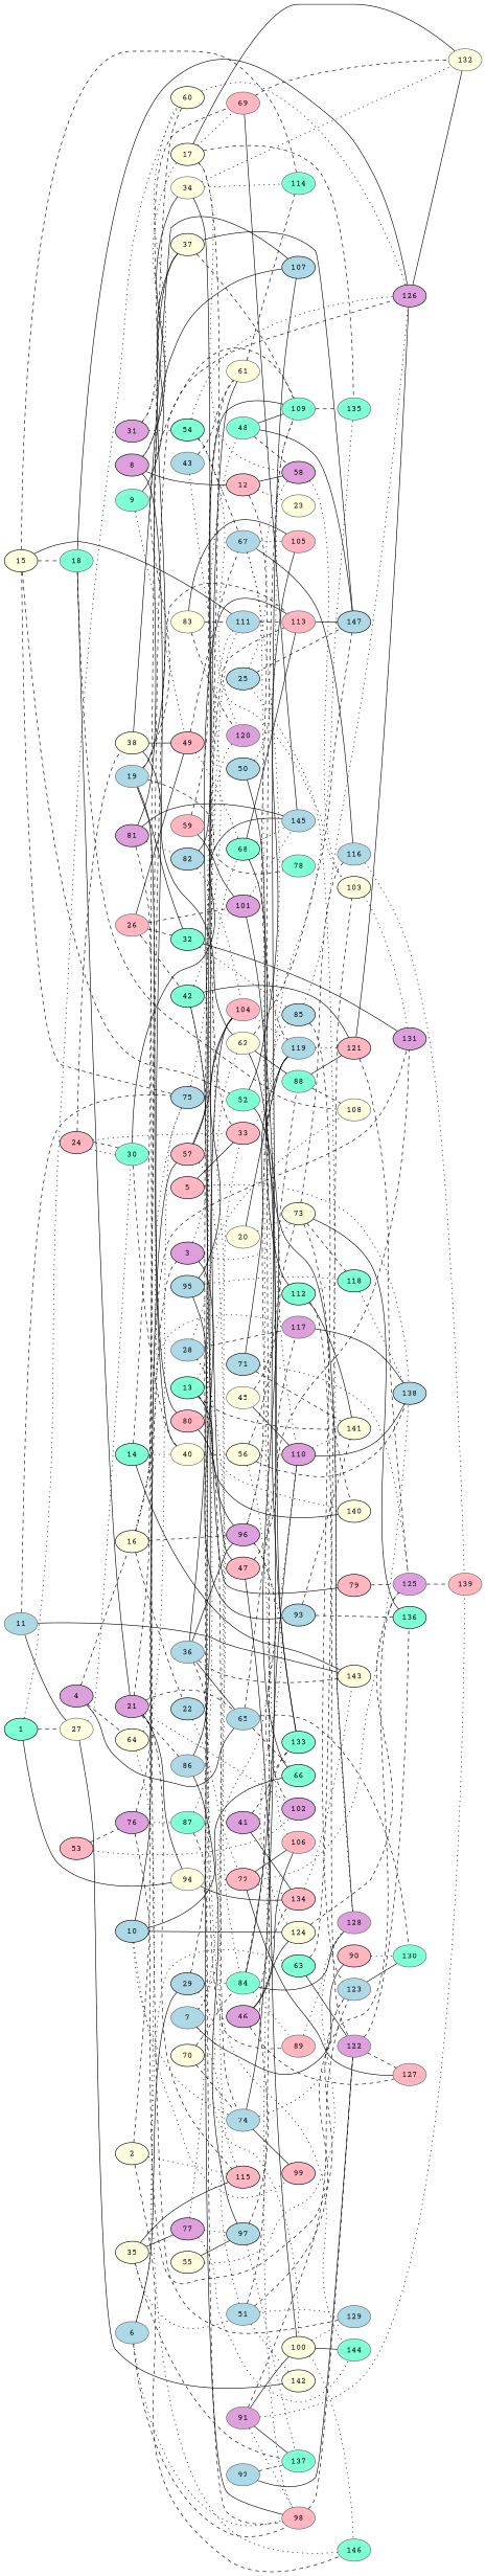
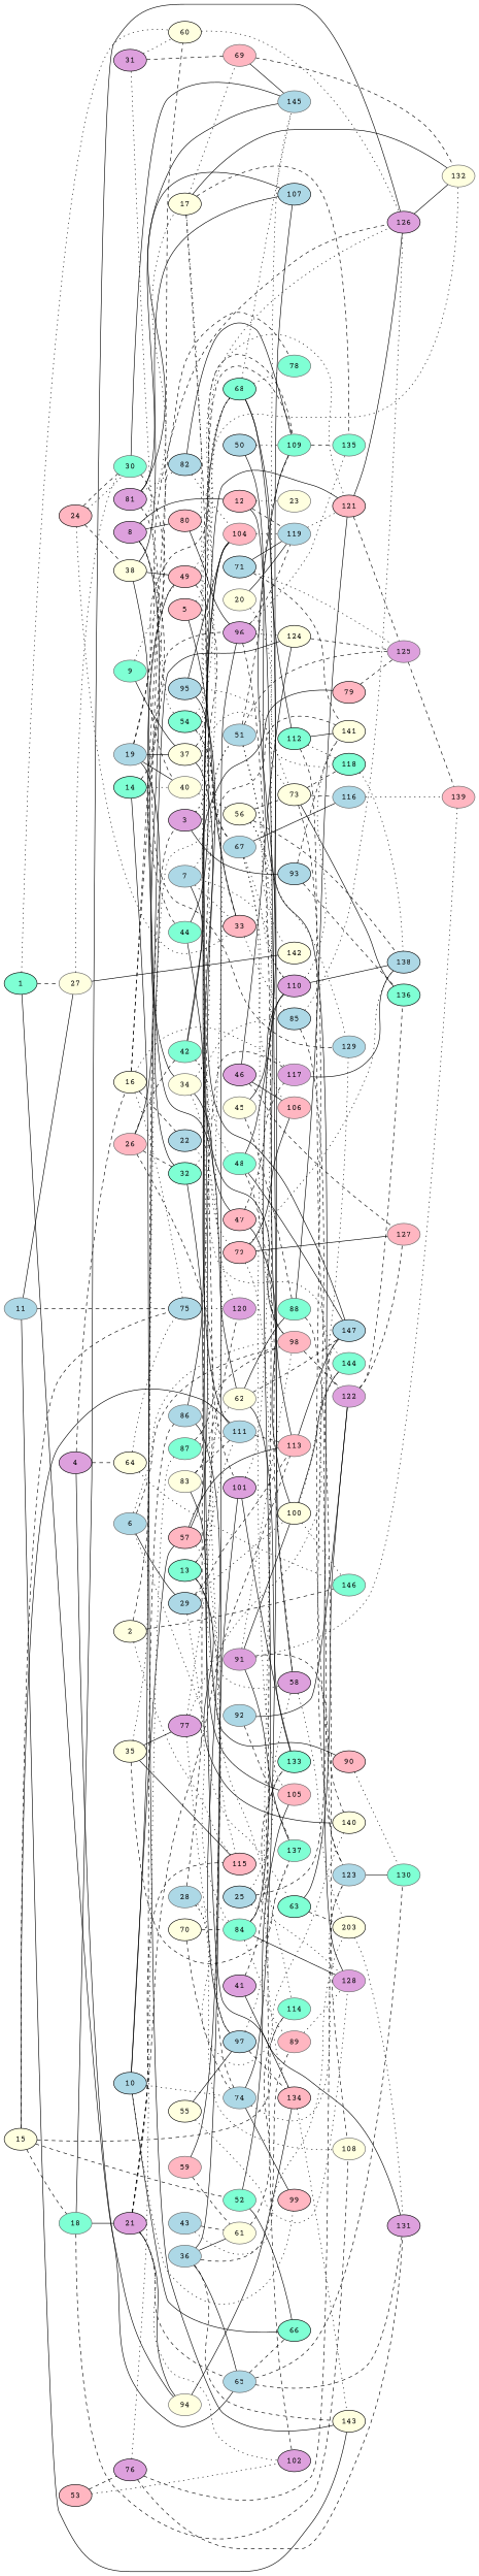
  graph {
    fontname="Courier Prime"
    rankdir=LR
    node [color=black fillcolor=lightblue fontname="Courier Prime" style=filled]
    edge [fontname="Courier Prime" style=dotted]
    1 [fillcolor=aquamarine]
    27 [color=gray40 fillcolor=lightyellow]
    60 [fillcolor=lightyellow]
    94 [color=gray40 fillcolor=lightyellow]
    30 [color=gray40 fillcolor=aquamarine]
    142 [fillcolor=lightyellow]
    126 [fillcolor=plum]
    134 [fillcolor=lightpink]
    2 [fillcolor=lightyellow]
    3 [fillcolor=plum]
    115 [fillcolor=lightpink]
    146 [color=gray40 fillcolor=aquamarine]
    68 [fillcolor=aquamarine]
    73 [fillcolor=lightyellow]
    93
    78 [color=gray40 fillcolor=aquamarine]
    113 [color=gray40 fillcolor=lightpink]
    145 [color=gray40]
    112 [fillcolor=aquamarine]
    140 [fillcolor=lightyellow]
    116 [color=gray40]
    118 [fillcolor=aquamarine]
    136 [fillcolor=aquamarine]
    141 [fillcolor=lightyellow]
    4 [fillcolor=plum]
    16 [fillcolor=lightyellow]
    64 [fillcolor=lightyellow]
    65 [color=gray40]
    75
    22
    96 [fillcolor=plum]
    117 [color=gray40 fillcolor=plum]
    66 [fillcolor=aquamarine]
    131 [fillcolor=plum]
    130 [color=gray40 fillcolor=aquamarine]
    5 [fillcolor=lightpink]
    33 [fillcolor=lightpink]
    138
    85
    6 [color=gray40]
    29
    63 [fillcolor=aquamarine]
    98 [color=gray40 fillcolor=lightpink]
    84 [color=gray40 fillcolor=aquamarine]
    100 [fillcolor=lightyellow]
-   103 [fillcolor=lightyellow]
+   103 [fillcolor=lightyellow label=203]
    122 [color=gray40 fillcolor=plum]
    7 [color=gray40]
    51 [color=gray40]
    90 [fillcolor=lightpink]
    110 [fillcolor=plum]
    109 [color=gray40 fillcolor=aquamarine]
    125 [color=gray40 fillcolor=plum]
    129 [color=gray40]
    8 [fillcolor=plum]
    12 [fillcolor=lightpink]
    34 [color=gray40 fillcolor=lightyellow]
+   44 [color=gray40 fillcolor=aquamarine]
    80 [fillcolor=lightpink]
    17 [fillcolor=lightyellow]
    23 [color=gray40 fillcolor=lightyellow]
    58 [fillcolor=plum]
    119 [color=gray40]
    114 [color=gray40 fillcolor=aquamarine]
    132 [color=gray40 fillcolor=lightyellow]
    47 [fillcolor=lightpink]
    111 [color=gray40]
    53 [fillcolor=lightpink]
    102 [fillcolor=plum]
    76 [fillcolor=plum]
    9 [color=gray40 fillcolor=aquamarine]
    37 [fillcolor=lightyellow]
    49 [fillcolor=lightpink]
    147
    67 [color=gray40]
    57 [fillcolor=lightpink]
    10
    74 [color=gray40]
    99 [fillcolor=lightpink]
    124 [fillcolor=lightyellow]
    104 [color=gray40 fillcolor=lightpink]
    107
    123 [color=gray40]
    11 [color=gray40]
    143 [fillcolor=lightyellow]
    120 [color=gray40 fillcolor=plum]
    121 [fillcolor=lightpink]
    13 [fillcolor=aquamarine]
    62 [color=gray40 fillcolor=lightyellow]
    133 [fillcolor=aquamarine]
    88 [color=gray40 fillcolor=aquamarine]
    14 [fillcolor=aquamarine]
    40 [color=gray40 fillcolor=lightyellow]
    56 [fillcolor=lightyellow]
    15 [fillcolor=lightyellow]
    18 [color=gray40 fillcolor=aquamarine]
    52 [color=gray40 fillcolor=aquamarine]
    21 [fillcolor=plum]
    108 [color=gray40 fillcolor=lightyellow]
    105 [color=gray40 fillcolor=lightpink]
    72 [fillcolor=lightpink]
    135 [color=gray40 fillcolor=aquamarine]
    69 [color=gray40 fillcolor=lightpink]
    86 [color=gray40]
    19 [color=gray40]
    32 [fillcolor=aquamarine]
    20 [color=gray40 fillcolor=lightyellow]
    97
    106 [color=gray40 fillcolor=lightpink]
    127 [color=gray40 fillcolor=lightpink]
    24 [fillcolor=lightpink]
    38 [fillcolor=lightyellow]
    25
    128 [color=gray40 fillcolor=plum]
    26 [color=gray40 fillcolor=lightpink]
-   42 [fillcolor=aquamarine]
+   42 [color=gray40 fillcolor=aquamarine]
    101 [fillcolor=plum]
    48 [color=gray40 fillcolor=aquamarine]
    79 [fillcolor=lightpink]
    144 [color=gray40 fillcolor=aquamarine]
    28 [color=gray40]
    89 [color=gray40 fillcolor=lightpink]
    31 [fillcolor=plum]
    54 [fillcolor=aquamarine]
    35 [fillcolor=lightyellow]
    77 [fillcolor=plum]
    137 [color=gray40 fillcolor=aquamarine]
    36 [color=gray40]
    61 [color=gray40 fillcolor=lightyellow]
    70 [fillcolor=lightyellow]
    81 [fillcolor=plum]
    82
    41 [fillcolor=plum]
    43 [color=gray40]
    45 [color=gray40 fillcolor=lightyellow]
    46 [fillcolor=plum]
    50
    139 [color=gray40 fillcolor=lightpink]
    87 [color=gray40 fillcolor=aquamarine]
    55 [fillcolor=lightyellow]
    59 [color=gray40 fillcolor=lightpink]
    71
    83 [color=gray40 fillcolor=lightyellow]
    91 [color=gray40 fillcolor=plum]
    92 [color=gray40]
    95
    1 -- 27 [style=dashed]
    1 -- 60
    1 -- 94 [style=solid]
    27 -- 30
    27 -- 142 [style=solid]
    60 -- 126
    94 -- 134 [style=solid]
    30 -- 145 [style=solid]
    30 -- 40 [style=dashed]
    126 -- 132 [style=solid]
    134 -- 143
    2 -- 3 [style=dashed]
    2 -- 115
    2 -- 146 [style=dashed]
    3 -- 68
    3 -- 73
    3 -- 93 [style=solid]
    68 -- 78
    68 -- 113 [style=solid]
    68 -- 145
    68 -- 112 [style=solid]
    73 -- 140 [style=dashed]
    73 -- 116 [style=dashed]
    73 -- 118 [style=dashed]
    73 -- 136 [style=solid]
    93 -- 136 [style=dashed]
    93 -- 141 [style=dashed]
    113 -- 147 [style=solid]
    112 -- 118
    112 -- 141 [style=solid]
    112 -- 122 [style=dashed]
    116 -- 139
    118 -- 138
    4 -- 16 [style=dashed]
    4 -- 64 [style=dashed]
    4 -- 65 [style=solid]
    16 -- 126 [style=dashed]
    16 -- 75
    16 -- 22 [style=dashed]
    16 -- 96 [style=dashed]
    16 -- 117
    64 -- 146
    64 -- 75
    65 -- 66 [style=dashed]
    65 -- 131 [style=dashed]
    65 -- 130 [style=dashed]
    75 -- 120
    22 -- 72
    96 -- 119 [style=dashed]
    96 -- 102 [style=dashed]
    96 -- 124
    96 -- 135
    117 -- 138 [style=solid]
    5 -- 33 [style=solid]
-   5 -- 138
+   5 -- 121
    33 -- 85
    85 -- 126
    85 -- 123 [style=dashed]
    6 -- 29 [style=solid]
    6 -- 63
    6 -- 98 [style=dashed]
    6 -- 98
    29 -- 113 [style=dashed]
    29 -- 84
    29 -- 100
    63 -- 103 [style=dashed]
    63 -- 122 [style=solid]
    98 -- 122 [style=dashed]
    84 -- 110 [style=solid]
    84 -- 133 [style=dashed]
    84 -- 128 [style=solid]
    84 -- 89
    100 -- 146
    100 -- 129
    100 -- 144 [style=solid]
    103 -- 131
    122 -- 136 [style=dashed]
    122 -- 127 [style=dashed]
    7 -- 33
    7 -- 51
    7 -- 90 [style=solid]
    7 -- 110
    51 -- 142
    51 -- 109 [style=dashed]
    51 -- 125 [style=dashed]
    51 -- 129
    90 -- 130
    110 -- 141
    110 -- 138 [style=solid]
    109 -- 135 [style=dashed]
    125 -- 139 [style=dashed]
    8 -- 12 [style=solid]
    8 -- 34 [style=solid]
+   8 -- 44 [style=dashed]
    8 -- 80 [style=solid]
    8 -- 17
    12 -- 23
    12 -- 58 [style=solid]
    12 -- 119 [style=dashed]
    34 -- 114
    34 -- 132
    34 -- 47 [style=solid]
+   44 -- 68 [style=solid]
+   44 -- 111 [style=solid]
    80 -- 96 [style=solid]
    17 -- 33 [style=dashed]
    17 -- 58
    17 -- 132 [style=solid]
    17 -- 135 [style=dashed]
    17 -- 69
    58 -- 103
    119 -- 121
    47 -- 117 [style=dashed]
    47 -- 100 [style=solid]
    111 -- 113 [style=dashed]
    53 -- 102
    53 -- 76 [style=dashed]
    76 -- 131 [style=dashed]
    76 -- 123 [style=dashed]
    76 -- 87
    9 -- 37 [style=solid]
    9 -- 49
    37 -- 109 [style=dashed]
    37 -- 147 [style=solid]
    49 -- 68
    49 -- 67 [style=dashed]
    67 -- 116 [style=solid]
    67 -- 110
    67 -- 105
    67 -- 106
    57 -- 115
    57 -- 113 [style=solid]
    57 -- 104 [style=solid]
    10 -- 66 [style=solid]
    10 -- 57 [style=solid]
    10 -- 74
    10 -- 99
    10 -- 124 [style=solid]
    74 -- 99 [style=solid]
    74 -- 107 [style=solid]
    74 -- 123
    124 -- 125 [style=dashed]
    104 -- 119
    123 -- 130 [style=solid]
    11 -- 27 [style=solid]
    11 -- 75 [style=dashed]
    11 -- 143 [style=solid]
    121 -- 126 [style=solid]
    121 -- 125 [style=dashed]
    13 -- 140 [style=solid]
    13 -- 141 [style=dashed]
    13 -- 74 [style=dashed]
    13 -- 62
    62 -- 147 [style=dashed]
    62 -- 133 [style=solid]
    62 -- 88 [style=solid]
    88 -- 121 [style=solid]
    88 -- 108 [style=dashed]
    14 -- 60 [style=dashed]
    14 -- 143 [style=solid]
    14 -- 40
    40 -- 56
    56 -- 73 [style=dashed]
    56 -- 138 [style=dashed]
    56 -- 98
    56 -- 110
    15 -- 75 [style=dashed]
    15 -- 114 [style=dashed]
    15 -- 111 [style=solid]
    15 -- 18 [style=dashed]
    15 -- 52 [style=dashed]
    18 -- 126 [style=solid]
    18 -- 21 [style=solid]
    18 -- 108 [style=dashed]
    52 -- 66 [style=solid]
    52 -- 105 [style=solid]
    21 -- 94 [style=solid]
    21 -- 115 [style=dashed]
    21 -- 113 [style=dashed]
    21 -- 65 [style=dashed]
    21 -- 102
    21 -- 86 [style=dashed]
    72 -- 134
    72 -- 138
    72 -- 106 [style=solid]
    72 -- 127 [style=solid]
    69 -- 145 [style=solid]
    69 -- 132 [style=dashed]
    86 -- 104 [style=solid]
    86 -- 97 [style=solid]
    19 -- 78 [style=dashed]
    19 -- 109 [style=dashed]
    19 -- 37 [style=solid]
    19 -- 40 [style=solid]
    19 -- 32 [style=solid]
    32 -- 131 [style=solid]
    32 -- 85
    20 -- 73
    20 -- 119 [style=solid]
    97 -- 134 [style=dashed]
    97 -- 137
    24 -- 30
    24 -- 30 [style=dashed]
    24 -- 33
    24 -- 38 [style=dashed]
    38 -- 49 [style=solid]
    38 -- 107 [style=solid]
    38 -- 62 [style=solid]
    25 -- 58
    25 -- 147 [style=dashed]
    25 -- 128
    26 -- 49 [style=solid]
    26 -- 32 [style=dashed]
    26 -- 42 [style=dashed]
    26 -- 101 [style=dashed]
    42 -- 121 [style=solid]
    42 -- 48
    42 -- 79 [style=solid]
    42 -- 144
    101 -- 145
    101 -- 133 [style=solid]
    48 -- 109 [style=solid]
    48 -- 58 [style=dashed]
    48 -- 147 [style=solid]
    79 -- 125 [style=dashed]
    28 -- 140
    28 -- 117 [style=dashed]
    28 -- 84
    28 -- 108
    89 -- 128
    31 -- 60
    31 -- 69 [style=dashed]
    31 -- 54
    54 -- 126
    54 -- 67 [style=dashed]
    54 -- 120
    35 -- 115 [style=solid]
    35 -- 51
    35 -- 77 [style=solid]
    35 -- 137 [style=dashed]
    77 -- 111
    77 -- 97
    77 -- 144
    36 -- 65 [style=solid]
    36 -- 96 [style=solid]
    36 -- 143 [style=dashed]
    36 -- 89 [style=dashed]
    36 -- 61 [style=solid]
    61 -- 114 [style=dashed]
    70 -- 84 [style=dashed]
    70 -- 74 [style=dashed]
    81 -- 145 [style=solid]
    81 -- 129 [style=dashed]
    81 -- 107 [style=solid]
    81 -- 82
    82 -- 109 [style=solid]
    82 -- 104
    41 -- 134 [style=solid]
    41 -- 133 [style=dashed]
    43 -- 103
    43 -- 61 [style=dashed]
    45 -- 110 [style=solid]
    45 -- 88 [style=dashed]
    46 -- 124 [style=solid]
    46 -- 106 [style=solid]
    46 -- 127 [style=dashed]
    50 -- 109
    50 -- 128 [style=solid]
    87 -- 98 [style=dashed]
    87 -- 111
    55 -- 97 [style=solid]
    55 -- 128
    59 -- 101 [style=solid]
    59 -- 61 [style=dashed]
    71 -- 141 [style=dashed]
    71 -- 125
    71 -- 119 [style=solid]
    83 -- 111 [style=dashed]
    83 -- 120 [style=dashed]
    83 -- 105 [style=solid]
    91 -- 98
    91 -- 100 [style=solid]
    91 -- 123 [style=dashed]
    91 -- 137 [style=solid]
    91 -- 139
    92 -- 122 [style=solid]
    92 -- 137 [style=dashed]
    95 -- 118
    95 -- 98 [style=solid]
    95 -- 104 [style=solid]
  }
